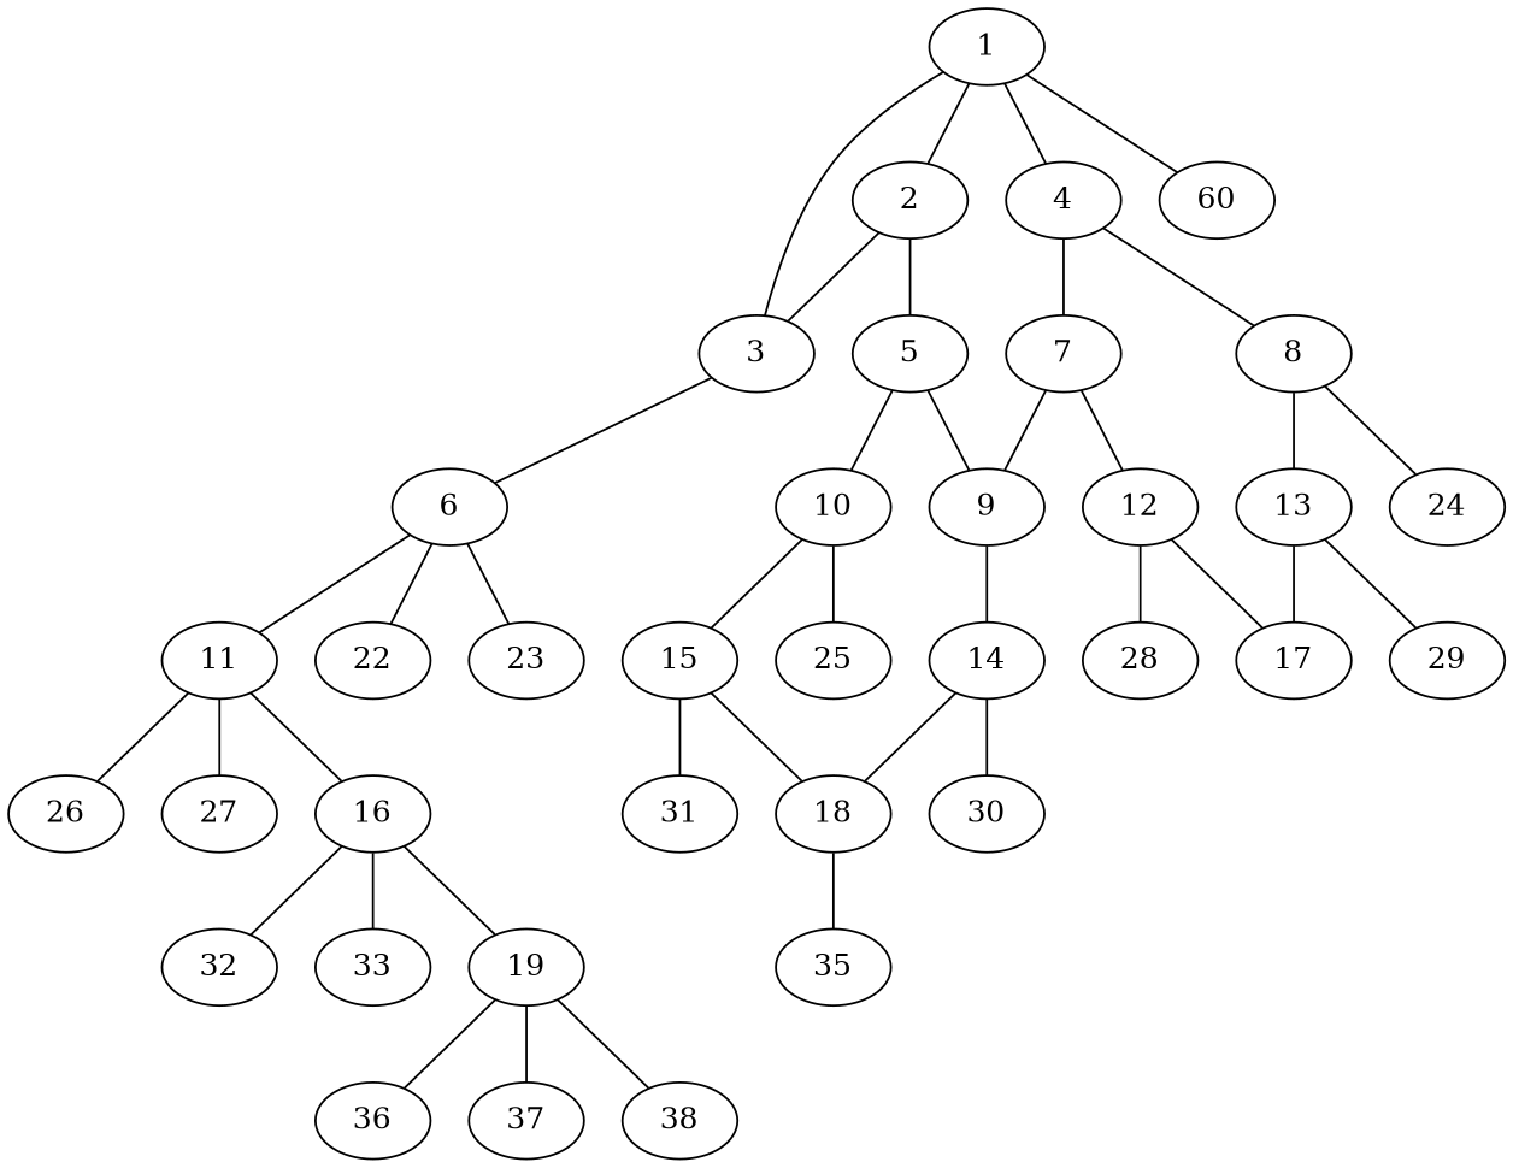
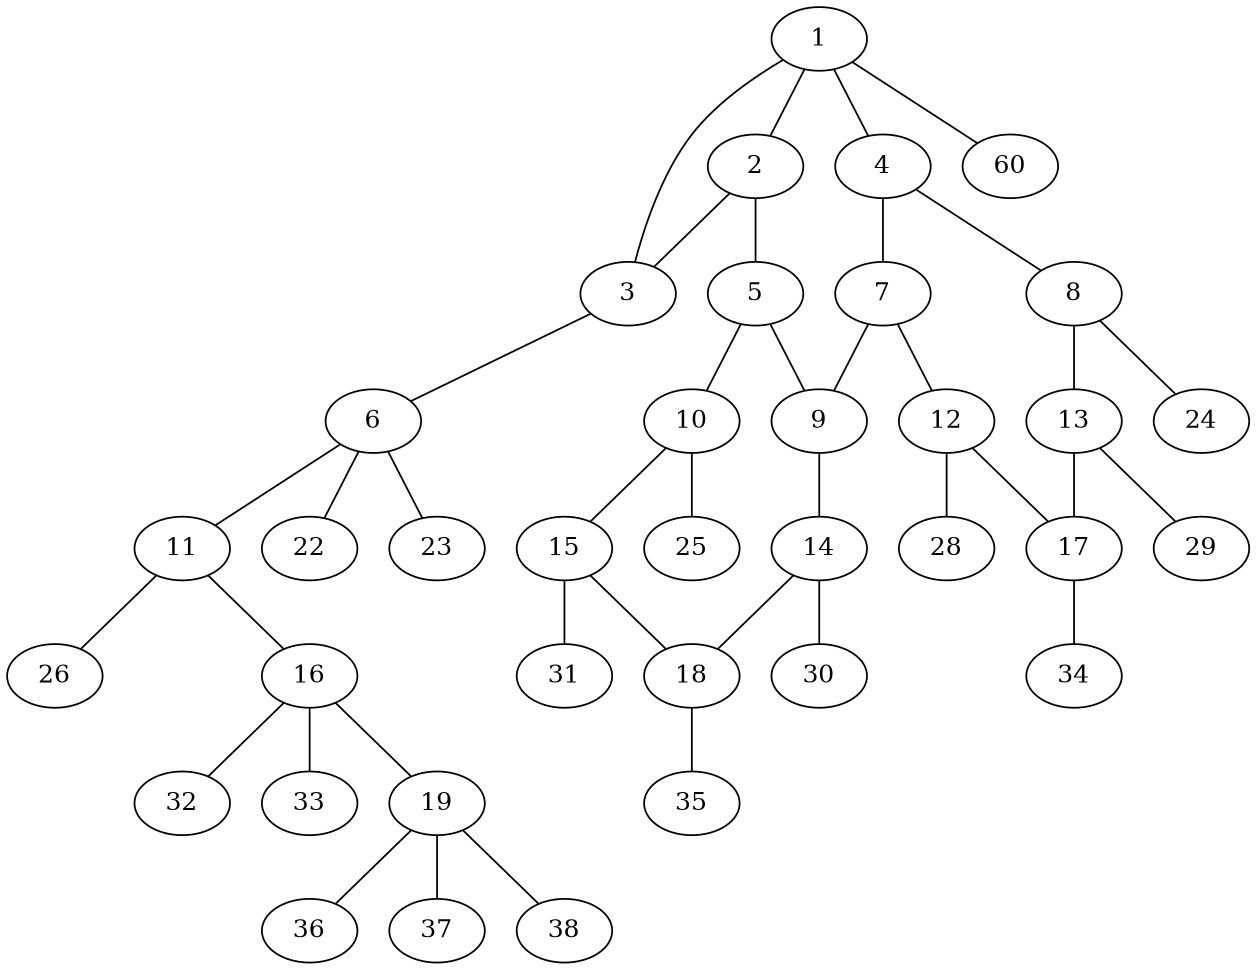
  graph {
    node [chem=C]
    edge [valence=1]
    1
    2
    3 [chem=N]
    4
    n5 [chem=H label=60]
    5
    6
    7
    8
    9
    10
    11
    22 [chem=H]
    23 [chem=H]
    12
    13
    24 [chem=H]
    14
    15
    25 [chem=H]
    16
    26 [chem=H]
-   27 [chem=H]
    17
    28 [chem=H]
    29 [chem=H]
    18
    30 [chem=H]
    31 [chem=H]
    19
    32 [chem=H]
    33 [chem=H]
+   34 [chem=H]
    35 [chem=H]
    36 [chem=H]
    37 [chem=H]
    38 [chem=H]
    1 -- 2
    1 -- 3
    1 -- 4
    1 -- n5
    2 -- 3
    2 -- 5
    3 -- 6
    4 -- 7 [valence=2]
    4 -- 8
    5 -- 9 [valence=2]
    5 -- 10
    6 -- 11
    6 -- 22
    6 -- 23
    7 -- 9
    7 -- 12
    8 -- 13 [valence=2]
    8 -- 24
    9 -- 14
    10 -- 15 [valence=2]
    10 -- 25
    11 -- 16
    11 -- 26
-   11 -- 27
    12 -- 17 [valence=2]
    12 -- 28
    13 -- 17
    13 -- 29
    14 -- 18 [valence=2]
    14 -- 30
    15 -- 18
    15 -- 31
    16 -- 19
    16 -- 32
    16 -- 33
+   17 -- 34
    18 -- 35
    19 -- 36
    19 -- 37
    19 -- 38
  }
